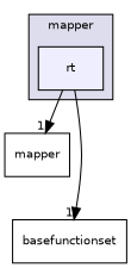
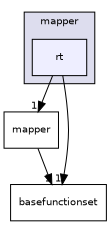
  digraph {
    compound=true
    node [fontname=Helvetica fontsize=10 shape=box]
    edge [headlabel=1 labeldistance=1.5 labelfontname=Helvetica labelfontsize=10]
    n1 [fillcolor="#eeeeff" label=rt pencolor=black style=filled]
    n2 [label=mapper]
    n3 [label=basefunctionset]
    subgraph cluster_1 {
      bgcolor="#ddddee"
      fontname=Helvetica
      fontsize=10
      label=mapper
      pencolor=black
      n1
    }
    n1 -> n2
    n1 -> n3
+   n2 -> n3
  }
